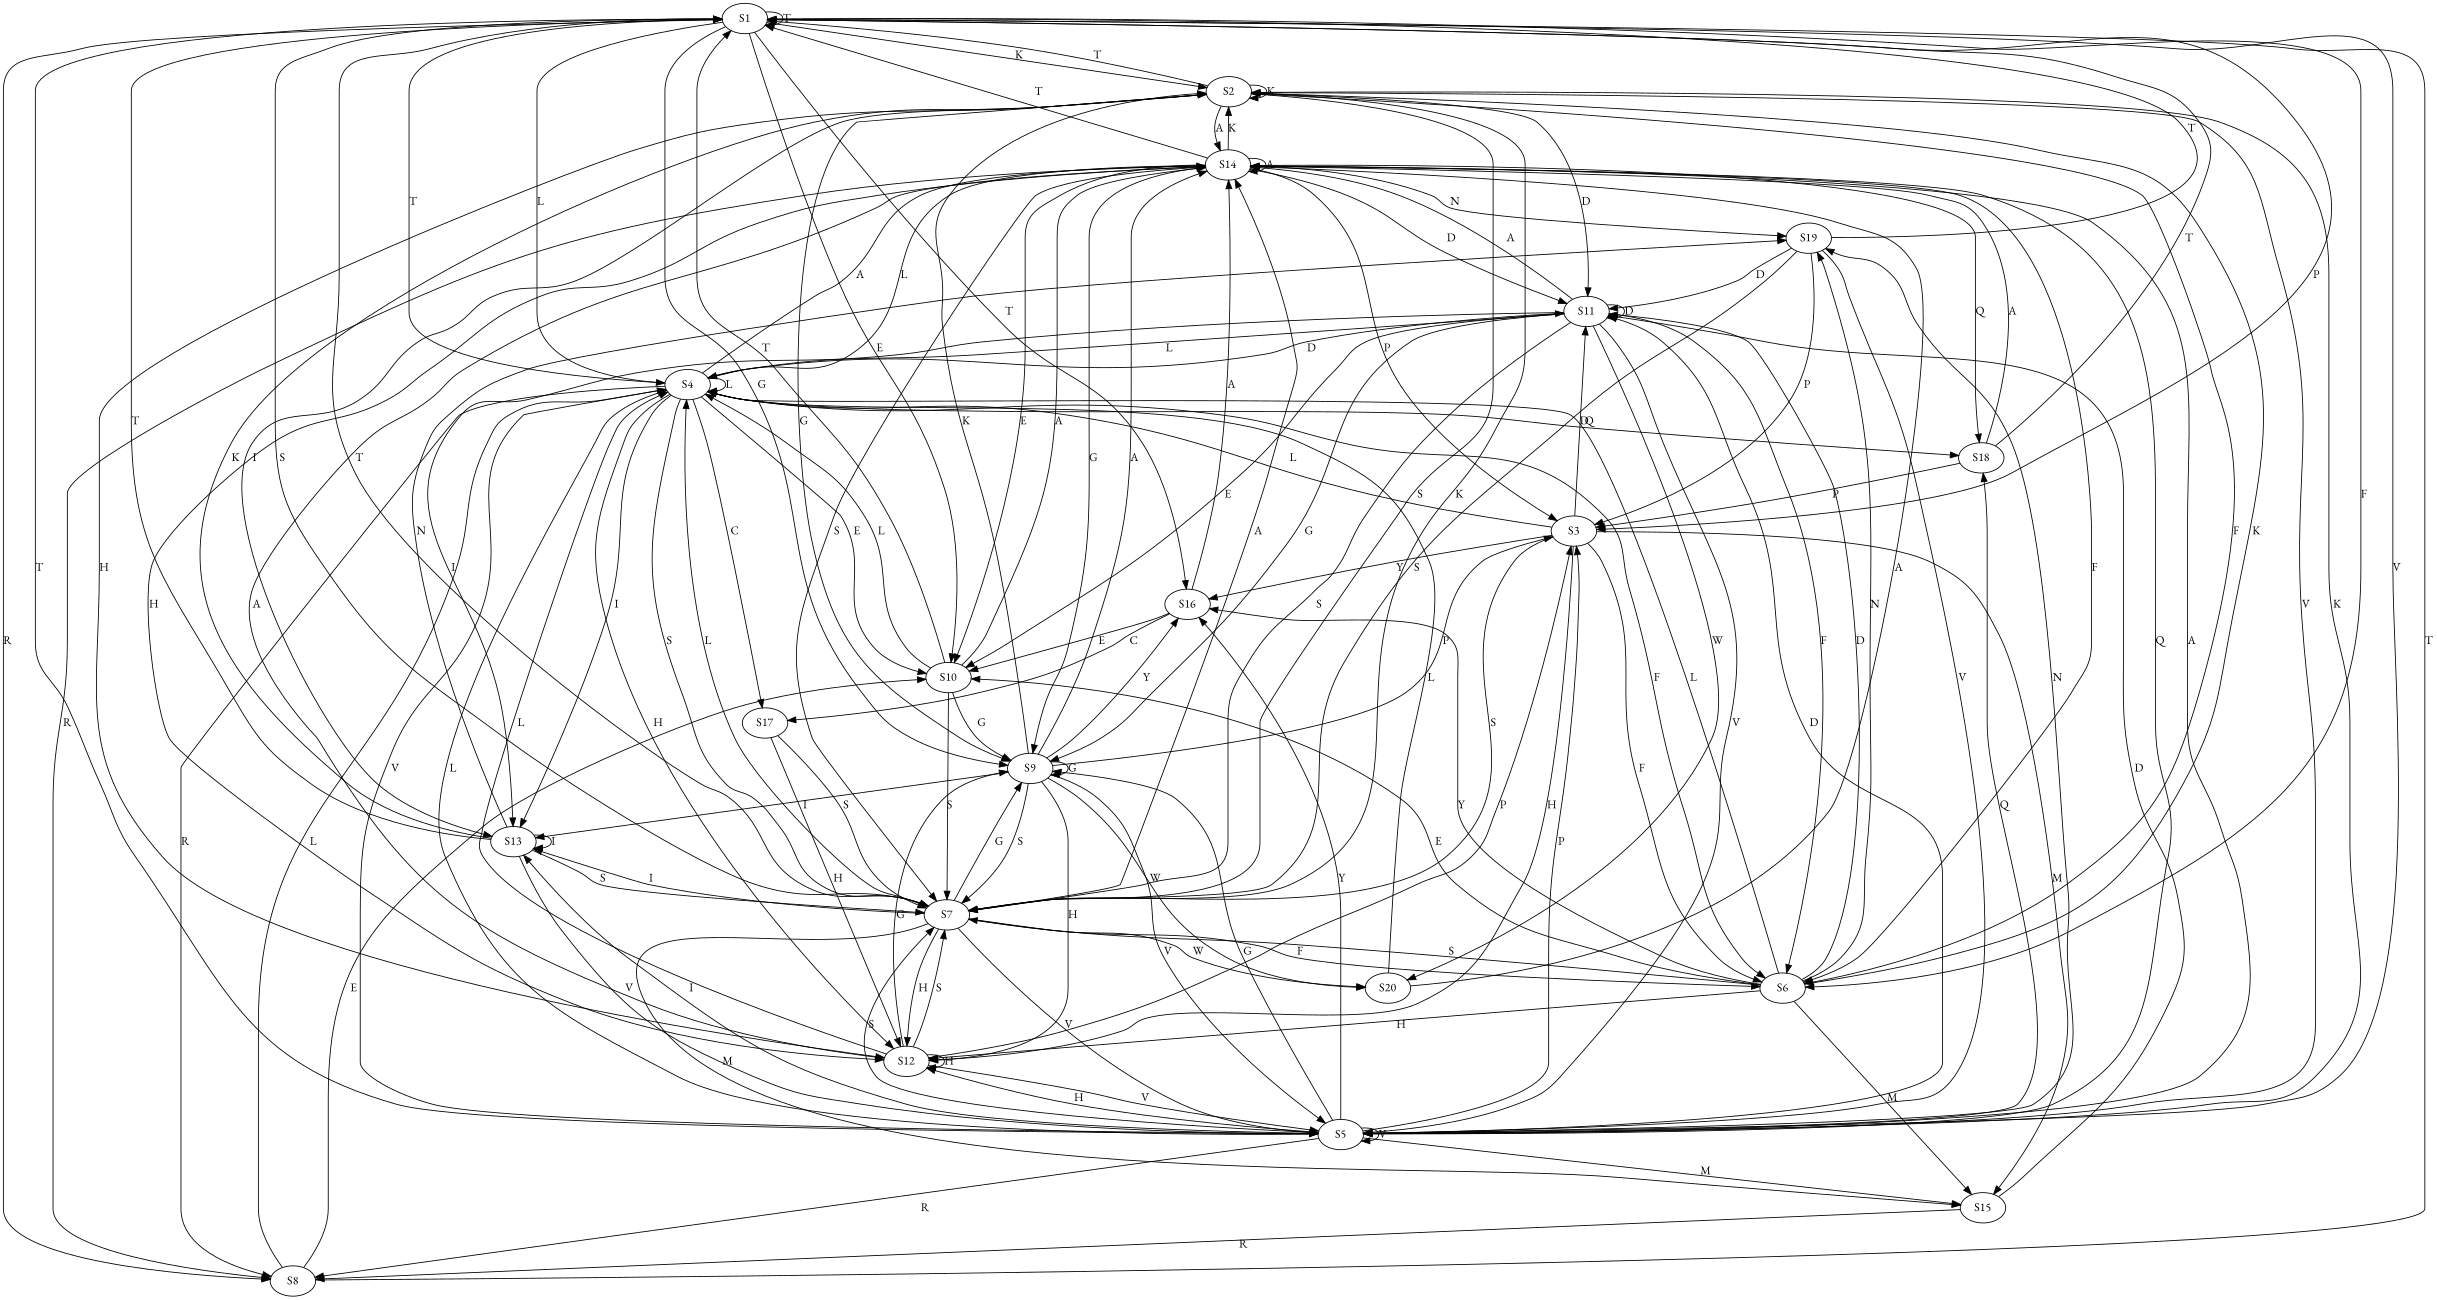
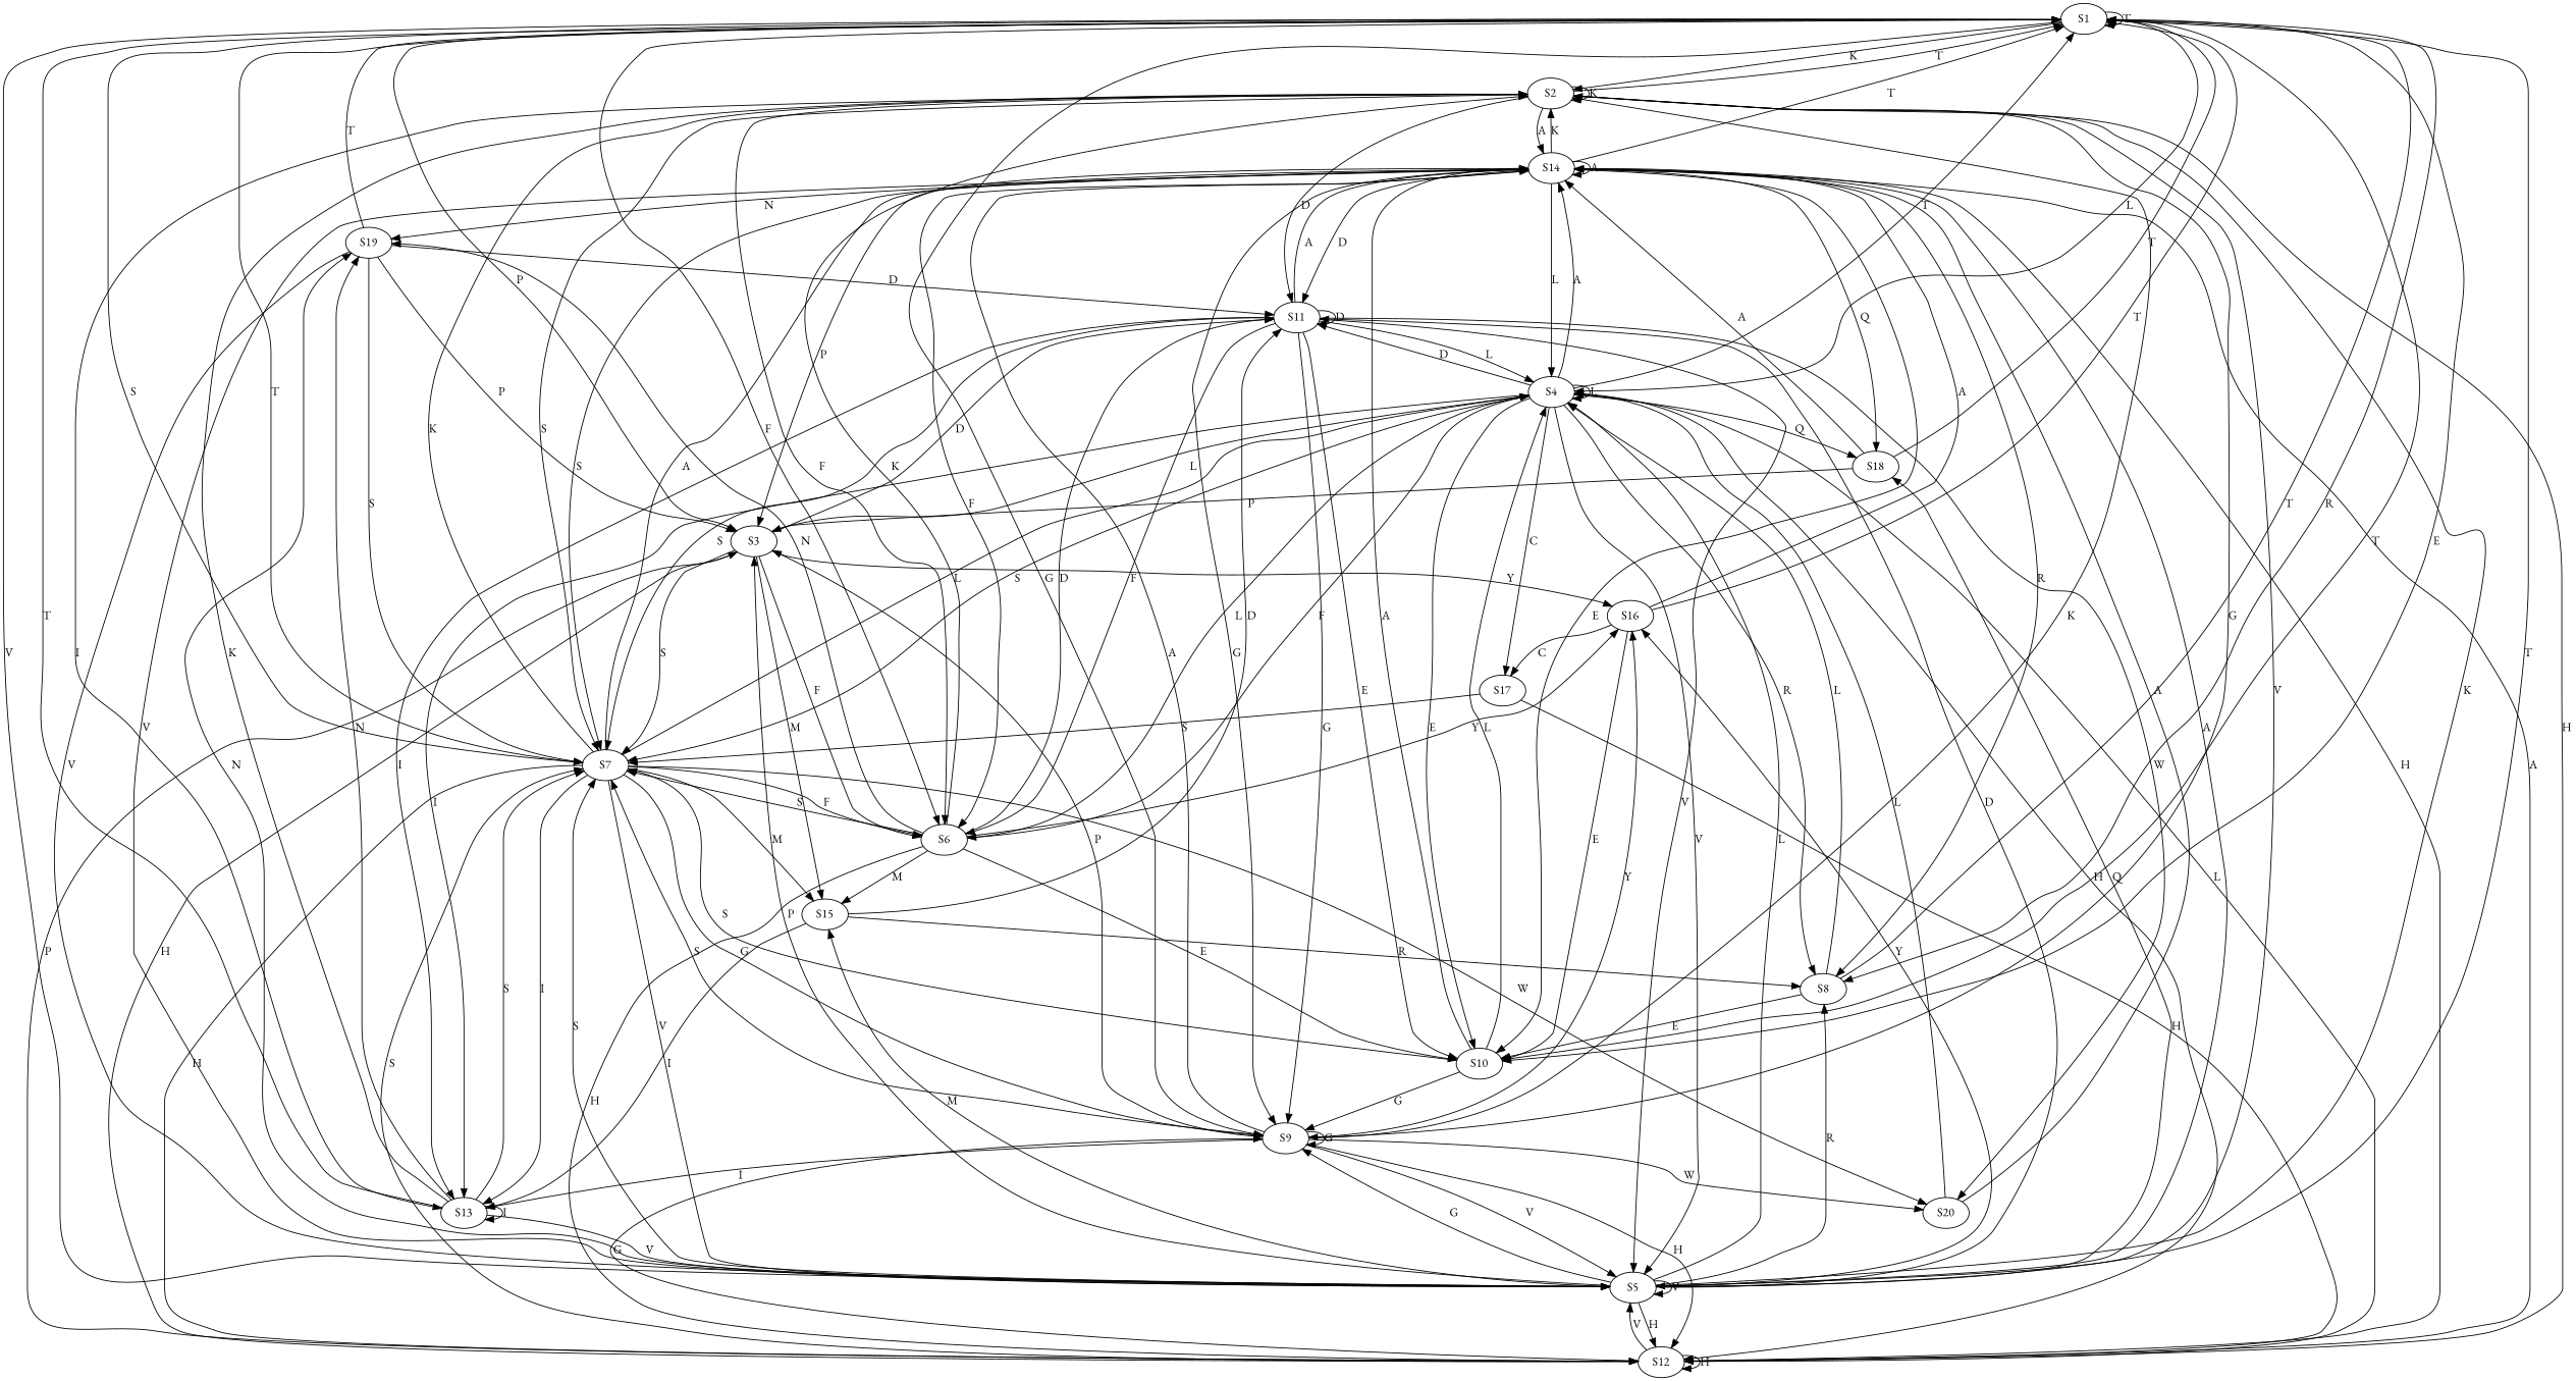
  strict digraph {
    fontname="EB Garamond"
    node [fontname="EB Garamond"]
    edge [fontname="EB Garamond"]
    S1
    S2
    S3
    S4
    S5
    S6
    S7
    S8
    S9
    S10
    S11
    S12
    S13
    S14
    S15
    S16
    S17
    S18
    S19
    S20
    S1 -> S1 [label=T]
    S1 -> S2 [label=K]
    S1 -> S3 [label=P]
    S1 -> S4 [label=L]
    S1 -> S5 [label=V]
    S1 -> S6 [label=F]
    S1 -> S7 [label=S]
    S1 -> S8 [label=R]
    S1 -> S9 [label=G]
    S1 -> S10 [label=E]
    S2 -> S1 [label=T]
    S2 -> S2 [label=K]
    S2 -> S5 [label=V]
    S2 -> S6 [label=F]
    S2 -> S7 [label=S]
    S2 -> S9 [label=G]
    S2 -> S11 [label=D]
    S2 -> S12 [label=H]
    S2 -> S13 [label=I]
    S2 -> S14 [label=A]
    S3 -> S4 [label=L]
    S3 -> S6 [label=F]
    S3 -> S7 [label=S]
    S3 -> S11 [label=D]
    S3 -> S12 [label=H]
    S3 -> S15 [label=M]
    S3 -> S16 [label=Y]
    S4 -> S1 [label=T]
    S4 -> S4 [label=L]
    S4 -> S5 [label=V]
    S4 -> S6 [label=F]
    S4 -> S7 [label=S]
    S4 -> S8 [label=R]
    S4 -> S10 [label=E]
    S4 -> S11 [label=D]
    S4 -> S12 [label=H]
    S4 -> S13 [label=I]
    S4 -> S14 [label=A]
    S4 -> S17 [label=C]
    S4 -> S18 [label=Q]
    S5 -> S1 [label=T]
    S5 -> S2 [label=K]
    S5 -> S3 [label=P]
    S5 -> S4 [label=L]
    S5 -> S5 [label=V]
    S5 -> S7 [label=S]
    S5 -> S8 [label=R]
    S5 -> S9 [label=G]
    S5 -> S11 [label=D]
    S5 -> S12 [label=H]
-   S5 -> S13 [label=I]
+   S15 -> S13 [label=I]
    S5 -> S14 [label=A]
    S5 -> S15 [label=M]
    S5 -> S16 [label=Y]
    S5 -> S18 [label=Q]
    S5 -> S19 [label=N]
    S6 -> S2 [label=K]
    S6 -> S4 [label=L]
    S6 -> S7 [label=S]
    S6 -> S10 [label=E]
    S6 -> S11 [label=D]
    S6 -> S12 [label=H]
    S6 -> S15 [label=M]
    S6 -> S16 [label=Y]
    S6 -> S19 [label=N]
    S7 -> S1 [label=T]
    S7 -> S2 [label=K]
    S7 -> S4 [label=L]
    S7 -> S5 [label=V]
    S7 -> S6 [label=F]
    S7 -> S9 [label=G]
    S7 -> S12 [label=H]
    S7 -> S13 [label=I]
    S7 -> S14 [label=A]
    S7 -> S15 [label=M]
    S7 -> S20 [label=W]
    S8 -> S1 [label=T]
    S8 -> S4 [label=L]
    S8 -> S10 [label=E]
    S9 -> S2 [label=K]
    S9 -> S3 [label=P]
    S9 -> S5 [label=V]
    S9 -> S7 [label=S]
    S9 -> S9 [label=G]
    S9 -> S12 [label=H]
    S9 -> S13 [label=I]
    S9 -> S14 [label=A]
    S9 -> S16 [label=Y]
    S9 -> S20 [label=W]
    S10 -> S1 [label=T]
    S10 -> S4 [label=L]
    S10 -> S7 [label=S]
    S10 -> S9 [label=G]
    S10 -> S14 [label=A]
    S11 -> S4 [label=L]
    S11 -> S5 [label=V]
    S11 -> S6 [label=F]
    S11 -> S7 [label=S]
    S11 -> S9 [label=G]
    S11 -> S10 [label=E]
    S11 -> S11 [label=D]
    S11 -> S13 [label=I]
    S11 -> S14 [label=A]
    S11 -> S20 [label=W]
    S12 -> S3 [label=P]
    S12 -> S4 [label=L]
    S12 -> S5 [label=V]
    S12 -> S7 [label=S]
    S12 -> S9 [label=G]
    S12 -> S12 [label=H]
    S12 -> S14 [label=A]
    S13 -> S1 [label=T]
    S13 -> S2 [label=K]
    S13 -> S5 [label=V]
    S13 -> S7 [label=S]
    S13 -> S13 [label=I]
    S13 -> S19 [label=N]
    S14 -> S1 [label=T]
    S14 -> S2 [label=K]
    S14 -> S3 [label=P]
    S14 -> S4 [label=L]
-   S14 -> S5 [label=Q]
+   S14 -> S5 [label=V]
    S14 -> S6 [label=F]
    S14 -> S7 [label=S]
    S14 -> S8 [label=R]
    S14 -> S9 [label=G]
    S14 -> S10 [label=E]
    S14 -> S11 [label=D]
    S14 -> S12 [label=H]
    S14 -> S14 [label=A]
    S14 -> S18 [label=Q]
    S14 -> S19 [label=N]
    S15 -> S8 [label=R]
    S15 -> S11 [label=D]
-   S1 -> S16 [label=T]
+   S16 -> S1 [label=T]
    S16 -> S10 [label=E]
    S16 -> S14 [label=A]
    S16 -> S17 [label=C]
    S17 -> S7 [label=S]
    S17 -> S12 [label=H]
    S18 -> S1 [label=T]
    S18 -> S3 [label=P]
    S18 -> S14 [label=A]
    S19 -> S1 [label=T]
    S19 -> S3 [label=P]
    S19 -> S5 [label=V]
    S19 -> S7 [label=S]
    S19 -> S11 [label=D]
    S20 -> S4 [label=L]
    S20 -> S14 [label=A]
  }
